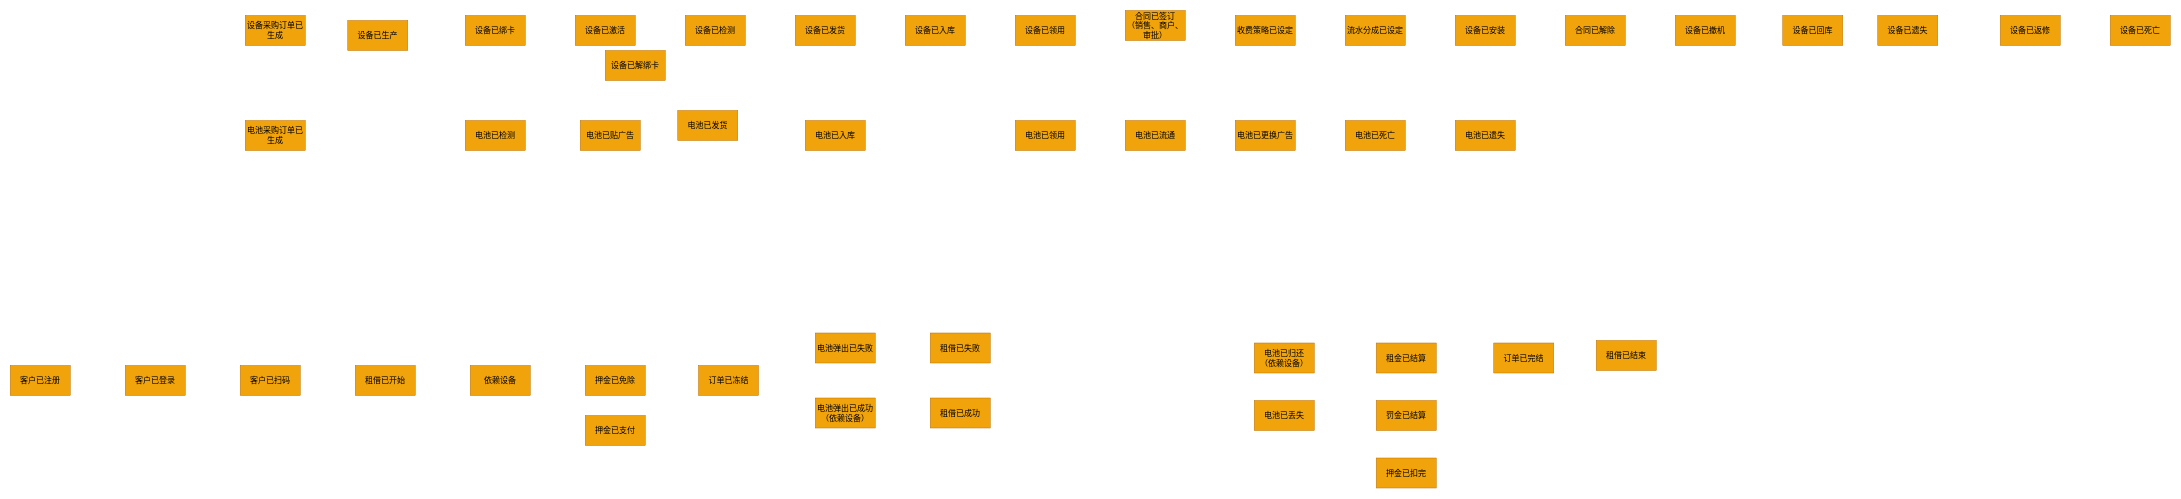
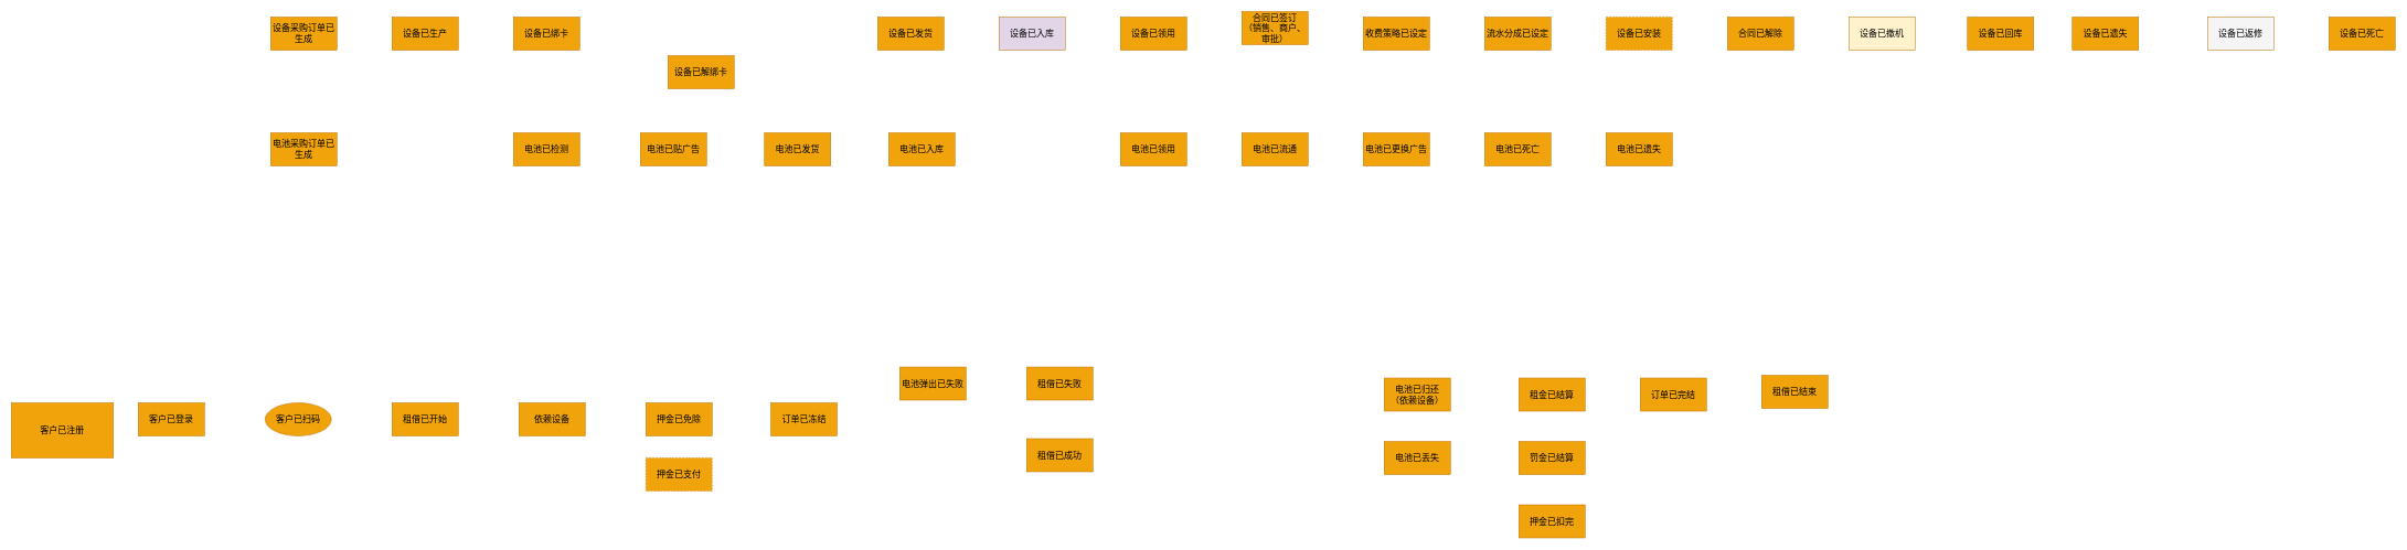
  <mxCell id="0" />
  <mxCell id="1" parent="0" />
  <mxCell id="2" value="设备已发货" style="rounded=0;whiteSpace=wrap;html=1;fillColor=#f0a30a;strokeColor=#BD7000;fontColor=#000000;fontSize=16;" parent="1" vertex="1"><mxGeometry x="1590" y="30" width="120" height="60" as="geometry" /></mxCell>
- <mxCell id="3" value="设备已检测" style="rounded=0;whiteSpace=wrap;html=1;strokeColor=#BD7000;fillColor=#f0a30a;fontSize=16;" parent="1" vertex="1"><mxGeometry x="1370" y="30" width="120" height="60" as="geometry" /></mxCell>
- <mxCell id="4" value="设备已激活" style="rounded=0;whiteSpace=wrap;html=1;strokeColor=#BD7000;fillColor=#f0a30a;fontSize=16;" parent="1" vertex="1"><mxGeometry x="1150" y="30" width="120" height="60" as="geometry" /></mxCell>
  <mxCell id="5" value="设备已解绑卡" style="rounded=0;whiteSpace=wrap;html=1;strokeColor=#BD7000;fillColor=#f0a30a;fontSize=16;" parent="1" vertex="1"><mxGeometry x="1210" y="100" width="120" height="60" as="geometry" /></mxCell>
  <mxCell id="6" value="设备已绑卡" style="rounded=0;whiteSpace=wrap;html=1;strokeColor=#BD7000;fillColor=#f0a30a;fontSize=16;" parent="1" vertex="1"><mxGeometry x="930" y="30" width="120" height="60" as="geometry" /></mxCell>
- <mxCell id="7" value="设备已生产" style="rounded=0;whiteSpace=wrap;html=1;strokeColor=#BD7000;fillColor=#f0a30a;fontSize=16;" parent="1" vertex="1"><mxGeometry x="695" y="40" width="120" height="60" as="geometry" /></mxCell>
+ <mxCell id="7" value="设备已生产" style="rounded=0;whiteSpace=wrap;html=1;strokeColor=#BD7000;fillColor=#f0a30a;fontSize=16;" parent="1" vertex="1"><mxGeometry x="710" y="30" width="120" height="60" as="geometry" /></mxCell>
  <mxCell id="8" value="设备采购订单已生成" style="rounded=0;whiteSpace=wrap;html=1;strokeColor=#BD7000;fillColor=#f0a30a;fontSize=16;" parent="1" vertex="1"><mxGeometry x="490" y="30" width="120" height="60" as="geometry" /></mxCell>
  <mxCell id="9" value="电池采购订单已生成" style="rounded=0;whiteSpace=wrap;html=1;strokeColor=#BD7000;fillColor=#f0a30a;fontSize=16;" parent="1" vertex="1"><mxGeometry x="490" y="240" width="120" height="60" as="geometry" /></mxCell>
  <mxCell id="10" value="电池已检测" style="rounded=0;whiteSpace=wrap;html=1;strokeColor=#BD7000;fillColor=#f0a30a;fontSize=16;" parent="1" vertex="1"><mxGeometry x="930" y="240" width="120" height="60" as="geometry" /></mxCell>
  <mxCell id="11" value="电池已贴广告" style="rounded=0;whiteSpace=wrap;html=1;strokeColor=#BD7000;fillColor=#f0a30a;fontSize=16;" parent="1" vertex="1"><mxGeometry x="1160" y="240" width="120" height="60" as="geometry" /></mxCell>
- <mxCell id="12" value="电池已发货" style="rounded=0;whiteSpace=wrap;html=1;strokeColor=#BD7000;fillColor=#f0a30a;fontSize=16;" parent="1" vertex="1"><mxGeometry x="1355" y="220" width="120" height="60" as="geometry" /></mxCell>
- <mxCell id="13" value="设备已入库" style="rounded=0;whiteSpace=wrap;html=1;fillColor=#f0a30a;strokeColor=#BD7000;fontColor=#000000;fontSize=16;" parent="1" vertex="1"><mxGeometry x="1810" y="30" width="120" height="60" as="geometry" /></mxCell>
+ <mxCell id="12" value="电池已发货" style="rounded=0;whiteSpace=wrap;html=1;strokeColor=#BD7000;fillColor=#f0a30a;fontSize=16;" parent="1" vertex="1"><mxGeometry x="1385" y="240" width="120" height="60" as="geometry" /></mxCell>
+ <mxCell id="13" value="设备已入库" style="rounded=0;whiteSpace=wrap;html=1;fillColor=#e1d5e7;strokeColor=#BD7000;fontColor=#000000;fontSize=16;" parent="1" vertex="1"><mxGeometry x="1810" y="30" width="120" height="60" as="geometry" /></mxCell>
  <mxCell id="14" value="电池已入库" style="rounded=0;whiteSpace=wrap;html=1;fillColor=#f0a30a;strokeColor=#BD7000;fontColor=#000000;fontSize=16;" parent="1" vertex="1"><mxGeometry x="1610" y="240" width="120" height="60" as="geometry" /></mxCell>
  <mxCell id="15" value="设备已领用" style="rounded=0;whiteSpace=wrap;html=1;fillColor=#f0a30a;strokeColor=#BD7000;fontColor=#000000;fontSize=16;" parent="1" vertex="1"><mxGeometry x="2030" y="30" width="120" height="60" as="geometry" /></mxCell>
  <mxCell id="16" value="电池已领用" style="rounded=0;whiteSpace=wrap;html=1;fillColor=#f0a30a;strokeColor=#BD7000;fontColor=#000000;fontSize=16;" parent="1" vertex="1"><mxGeometry x="2030" y="240" width="120" height="60" as="geometry" /></mxCell>
  <mxCell id="17" value="合同已签订&lt;br&gt;（销售、商户、审批）" style="rounded=0;whiteSpace=wrap;html=1;fillColor=#f0a30a;strokeColor=#BD7000;fontColor=#000000;fontSize=16;" parent="1" vertex="1"><mxGeometry x="2250" y="20" width="120" height="60" as="geometry" /></mxCell>
  <mxCell id="18" value="电池已流通" style="rounded=0;whiteSpace=wrap;html=1;fillColor=#f0a30a;strokeColor=#BD7000;fontColor=#000000;fontSize=16;" parent="1" vertex="1"><mxGeometry x="2250" y="240" width="120" height="60" as="geometry" /></mxCell>
  <mxCell id="19" value="电池已死亡" style="rounded=0;whiteSpace=wrap;html=1;fillColor=#f0a30a;strokeColor=#BD7000;fontColor=#000000;fontSize=16;" parent="1" vertex="1"><mxGeometry x="2690" y="240" width="120" height="60" as="geometry" /></mxCell>
  <mxCell id="20" value="电池已遗失" style="rounded=0;whiteSpace=wrap;html=1;fillColor=#f0a30a;strokeColor=#BD7000;fontColor=#000000;fontSize=16;" parent="1" vertex="1"><mxGeometry x="2910" y="240" width="120" height="60" as="geometry" /></mxCell>
  <mxCell id="21" value="收费策略已设定" style="rounded=0;whiteSpace=wrap;html=1;fillColor=#f0a30a;strokeColor=#BD7000;fontColor=#000000;fontSize=16;" parent="1" vertex="1"><mxGeometry x="2470" y="30" width="120" height="60" as="geometry" /></mxCell>
  <mxCell id="22" value="流水分成已设定" style="rounded=0;whiteSpace=wrap;html=1;fillColor=#f0a30a;strokeColor=#BD7000;fontColor=#000000;fontSize=16;" parent="1" vertex="1"><mxGeometry x="2690" y="30" width="120" height="60" as="geometry" /></mxCell>
  <mxCell id="23" value="合同已解除" style="rounded=0;whiteSpace=wrap;html=1;fillColor=#f0a30a;strokeColor=#BD7000;fontColor=#000000;fontSize=16;" parent="1" vertex="1"><mxGeometry x="3130" y="30" width="120" height="60" as="geometry" /></mxCell>
- <mxCell id="24" value="设备已撤机" style="rounded=0;whiteSpace=wrap;html=1;fillColor=#f0a30a;strokeColor=#BD7000;fontColor=#000000;fontSize=16;" parent="1" vertex="1"><mxGeometry x="3350" y="30" width="120" height="60" as="geometry" /></mxCell>
+ <mxCell id="24" value="设备已撤机" style="rounded=0;whiteSpace=wrap;html=1;fillColor=#fff2cc;strokeColor=#BD7000;fontColor=#000000;fontSize=16;" parent="1" vertex="1"><mxGeometry x="3350" y="30" width="120" height="60" as="geometry" /></mxCell>
  <mxCell id="25" value="设备已遗失" style="rounded=0;whiteSpace=wrap;html=1;fillColor=#f0a30a;strokeColor=#BD7000;fontColor=#000000;fontSize=16;" parent="1" vertex="1"><mxGeometry x="3755" y="30" width="120" height="60" as="geometry" /></mxCell>
- <mxCell id="26" value="设备已返修" style="rounded=0;whiteSpace=wrap;html=1;fillColor=#f0a30a;strokeColor=#BD7000;fontColor=#000000;fontSize=16;" parent="1" vertex="1"><mxGeometry x="4000" y="30" width="120" height="60" as="geometry" /></mxCell>
+ <mxCell id="26" value="设备已返修" style="rounded=0;whiteSpace=wrap;html=1;fillColor=#f5f5f5;strokeColor=#BD7000;fontColor=#000000;fontSize=16;" parent="1" vertex="1"><mxGeometry x="4000" y="30" width="120" height="60" as="geometry" /></mxCell>
  <mxCell id="27" value="设备已死亡" style="rounded=0;whiteSpace=wrap;html=1;fillColor=#f0a30a;strokeColor=#BD7000;fontColor=#000000;fontSize=16;" parent="1" vertex="1"><mxGeometry x="4220" y="30" width="120" height="60" as="geometry" /></mxCell>
- <mxCell id="28" value="设备已安装" style="rounded=0;whiteSpace=wrap;html=1;fillColor=#f0a30a;strokeColor=#BD7000;fontColor=#000000;fontSize=16;" parent="1" vertex="1"><mxGeometry x="2910" y="30" width="120" height="60" as="geometry" /></mxCell>
+ <mxCell id="28" value="设备已安装" style="rounded=0;whiteSpace=wrap;html=1;fillColor=#f0a30a;strokeColor=#BD7000;fontColor=#000000;fontSize=16;dashed=1;" parent="1" vertex="1"><mxGeometry x="2910" y="30" width="120" height="60" as="geometry" /></mxCell>
  <mxCell id="29" value="设备已回库" style="rounded=0;whiteSpace=wrap;html=1;fillColor=#f0a30a;strokeColor=#BD7000;fontColor=#000000;fontSize=16;" parent="1" vertex="1"><mxGeometry x="3565" y="30" width="120" height="60" as="geometry" /></mxCell>
- <mxCell id="30" value="客户已注册" style="rounded=0;whiteSpace=wrap;html=1;strokeColor=#BD7000;fillColor=#f0a30a;fontSize=16;" parent="1" vertex="1"><mxGeometry x="20" y="730" width="120" height="60" as="geometry" /></mxCell>
- <mxCell id="31" value="客户已扫码" style="rounded=0;whiteSpace=wrap;html=1;strokeColor=#BD7000;fillColor=#f0a30a;fontSize=16;" parent="1" vertex="1"><mxGeometry x="480" y="730" width="120" height="60" as="geometry" /></mxCell>
- <mxCell id="32" value="押金已支付" style="rounded=0;whiteSpace=wrap;html=1;strokeColor=#BD7000;fillColor=#f0a30a;fontSize=16;" parent="1" vertex="1"><mxGeometry x="1170" y="830" width="120" height="60" as="geometry" /></mxCell>
- <mxCell id="33" value="电池弹出已成功&lt;br&gt;（依赖设备）" style="rounded=0;whiteSpace=wrap;html=1;strokeColor=#BD7000;fillColor=#f0a30a;fontSize=16;" parent="1" vertex="1"><mxGeometry x="1630" y="795" width="120" height="60" as="geometry" /></mxCell>
+ <mxCell id="30" value="客户已注册" style="rounded=0;whiteSpace=wrap;html=1;strokeColor=#BD7000;fillColor=#f0a30a;fontSize=16;" parent="1" vertex="1"><mxGeometry x="20" y="730" width="185" height="100" as="geometry" /></mxCell>
+ <mxCell id="31" value="客户已扫码" style="ellipse;whiteSpace=wrap;html=1;strokeColor=#BD7000;fillColor=#f0a30a;fontSize=16;" parent="1" vertex="1"><mxGeometry x="480" y="730" width="120" height="60" as="geometry" /></mxCell>
+ <mxCell id="32" value="押金已支付" style="rounded=0;whiteSpace=wrap;html=1;strokeColor=#BD7000;fillColor=#f0a30a;fontSize=16;dashed=1;" parent="1" vertex="1"><mxGeometry x="1170" y="830" width="120" height="60" as="geometry" /></mxCell>
  <mxCell id="34" value="电池已归还&lt;br&gt;（依赖设备）" style="rounded=0;whiteSpace=wrap;html=1;strokeColor=#BD7000;fillColor=#f0a30a;fontSize=16;" parent="1" vertex="1"><mxGeometry x="2508" y="685" width="120" height="60" as="geometry" /></mxCell>
  <mxCell id="35" value="依赖设备" style="rounded=0;whiteSpace=wrap;html=1;strokeColor=#BD7000;fillColor=#f0a30a;fontSize=16;" parent="1" vertex="1"><mxGeometry x="940" y="730" width="120" height="60" as="geometry" /></mxCell>
  <mxCell id="36" value="租金已结算" style="rounded=0;whiteSpace=wrap;html=1;strokeColor=#BD7000;fillColor=#f0a30a;fontSize=16;" parent="1" vertex="1"><mxGeometry x="2752" y="685" width="120" height="60" as="geometry" /></mxCell>
- <mxCell id="37" value="订单已完结" style="rounded=0;whiteSpace=wrap;html=1;strokeColor=#BD7000;fillColor=#f0a30a;fontSize=16;" parent="1" vertex="1"><mxGeometry x="2987" y="685" width="120" height="60" as="geometry" /></mxCell>
+ <mxCell id="37" value="订单已完结" style="rounded=0;whiteSpace=wrap;html=1;strokeColor=#BD7000;fillColor=#f0a30a;fontSize=16;" parent="1" vertex="1"><mxGeometry x="2972" y="685" width="120" height="60" as="geometry" /></mxCell>
  <mxCell id="38" value="电池已更换广告" style="rounded=0;whiteSpace=wrap;html=1;fillColor=#f0a30a;strokeColor=#BD7000;fontColor=#000000;fontSize=16;" parent="1" vertex="1"><mxGeometry x="2470" y="240" width="120" height="60" as="geometry" /></mxCell>
  <mxCell id="39" value="押金已免除" style="rounded=0;whiteSpace=wrap;html=1;strokeColor=#BD7000;fillColor=#f0a30a;fontSize=16;" parent="1" vertex="1"><mxGeometry x="1170" y="730" width="120" height="60" as="geometry" /></mxCell>
  <mxCell id="40" value="电池弹出已失败" style="rounded=0;whiteSpace=wrap;html=1;strokeColor=#BD7000;fillColor=#f0a30a;fontSize=16;" parent="1" vertex="1"><mxGeometry x="1630" y="665" width="120" height="60" as="geometry" /></mxCell>
  <mxCell id="41" value="租借已成功" style="rounded=0;whiteSpace=wrap;html=1;strokeColor=#BD7000;fillColor=#f0a30a;fontSize=16;" parent="1" vertex="1"><mxGeometry x="1860" y="795" width="120" height="60" as="geometry" /></mxCell>
  <mxCell id="42" value="订单已冻结" style="rounded=0;whiteSpace=wrap;html=1;strokeColor=#BD7000;fillColor=#f0a30a;fontSize=16;" parent="1" vertex="1"><mxGeometry x="1396.5" y="730" width="120" height="60" as="geometry" /></mxCell>
  <mxCell id="43" value="客户已登录" style="rounded=0;whiteSpace=wrap;html=1;strokeColor=#BD7000;fillColor=#f0a30a;fontSize=16;" parent="1" vertex="1"><mxGeometry x="250" y="730" width="120" height="60" as="geometry" /></mxCell>
  <mxCell id="44" value="租借已开始" style="rounded=0;whiteSpace=wrap;html=1;strokeColor=#BD7000;fillColor=#f0a30a;fontSize=16;" parent="1" vertex="1"><mxGeometry x="710" y="730" width="120" height="60" as="geometry" /></mxCell>
  <mxCell id="45" value="租借已结束" style="rounded=0;whiteSpace=wrap;html=1;strokeColor=#BD7000;fillColor=#f0a30a;fontSize=16;" parent="1" vertex="1"><mxGeometry x="3192" y="680" width="120" height="60" as="geometry" /></mxCell>
  <mxCell id="46" value="租借已失败" style="rounded=0;whiteSpace=wrap;html=1;strokeColor=#BD7000;fillColor=#f0a30a;fontSize=16;" parent="1" vertex="1"><mxGeometry x="1860" y="665" width="120" height="60" as="geometry" /></mxCell>
  <mxCell id="47" value="电池已丢失" style="rounded=0;whiteSpace=wrap;html=1;strokeColor=#BD7000;fillColor=#f0a30a;fontSize=16;" parent="1" vertex="1"><mxGeometry x="2508" y="800" width="120" height="60" as="geometry" /></mxCell>
  <mxCell id="48" value="罚金已结算" style="rounded=0;whiteSpace=wrap;html=1;strokeColor=#BD7000;fillColor=#f0a30a;fontSize=16;" parent="1" vertex="1"><mxGeometry x="2752" y="800" width="120" height="60" as="geometry" /></mxCell>
  <mxCell id="49" value="押金已扣完" style="rounded=0;whiteSpace=wrap;html=1;strokeColor=#BD7000;fillColor=#f0a30a;fontSize=16;" vertex="1" parent="1"><mxGeometry x="2752" y="915" width="120" height="60" as="geometry" /></mxCell>
